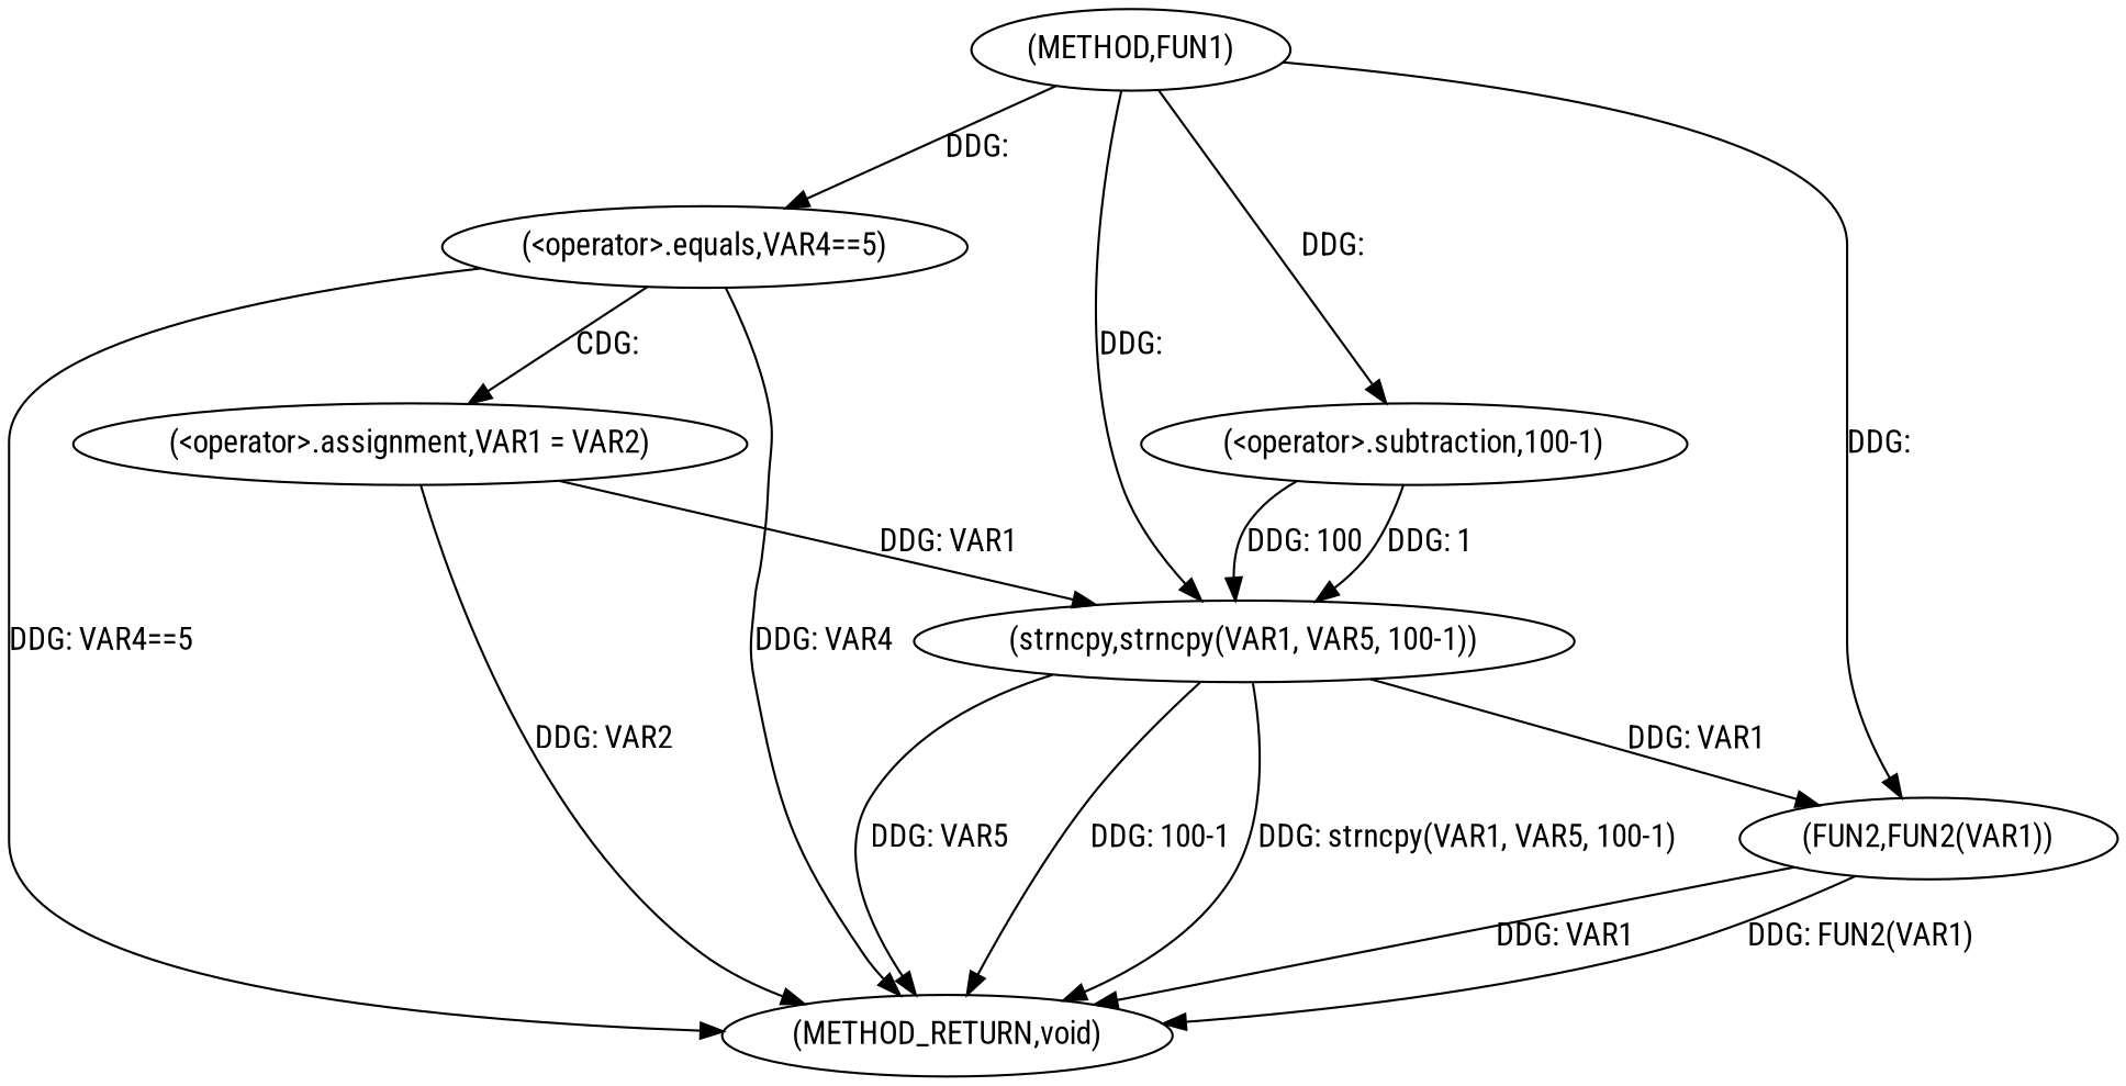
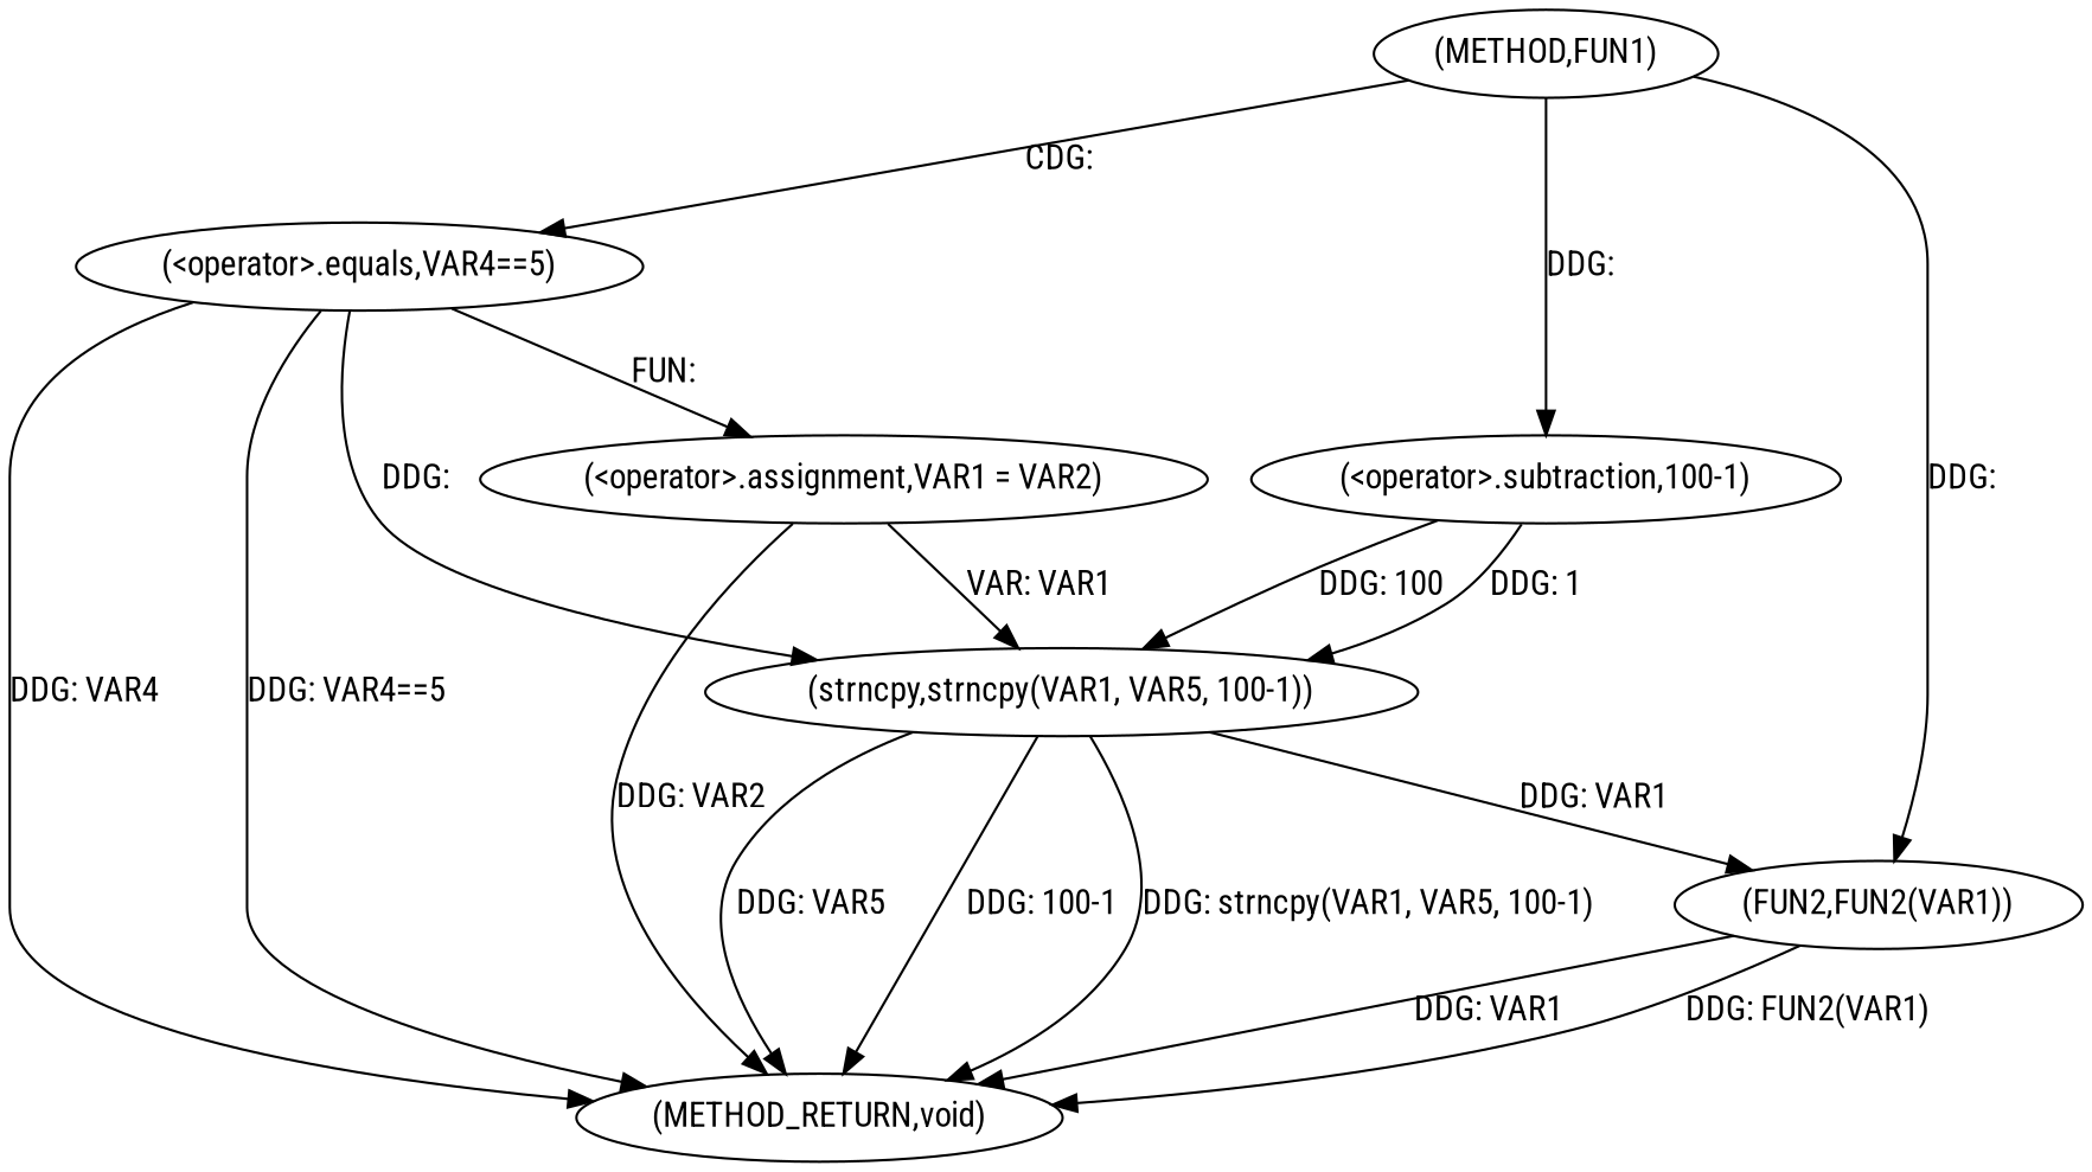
  digraph {
    fontname="Roboto Condensed"
    node [fontname="Roboto Condensed"]
    edge [fontname="Roboto Condensed"]
    n1 [label="(METHOD,FUN1)"]
    n2 [label="(<operator>.equals,VAR4==5)"]
    n3 [label="(strncpy,strncpy(VAR1, VAR5, 100-1))"]
    n4 [label="(<operator>.subtraction,100-1)"]
    n5 [label="(FUN2,FUN2(VAR1))"]
    n6 [label="(<operator>.assignment,VAR1 = VAR2)"]
    n7 [label="(METHOD_RETURN,void)"]
-   n1 -> n2 [label="DDG: "]
-   n1 -> n3 [label="DDG: "]
+   n1 -> n2 [label="CDG: "]
+   n2 -> n3 [label="DDG: "]
    n1 -> n4 [label="DDG: "]
    n1 -> n5 [label="DDG: "]
-   n2 -> n6 [label="CDG: "]
+   n2 -> n6 [label="FUN: "]
    n2 -> n7 [label="DDG: VAR4"]
    n2 -> n7 [label="DDG: VAR4==5"]
    n3 -> n5 [label="DDG: VAR1"]
    n3 -> n7 [label="DDG: VAR5"]
    n3 -> n7 [label="DDG: 100-1"]
    n3 -> n7 [label="DDG: strncpy(VAR1, VAR5, 100-1)"]
    n4 -> n3 [label="DDG: 100"]
    n4 -> n3 [label="DDG: 1"]
    n5 -> n7 [label="DDG: VAR1"]
    n5 -> n7 [label="DDG: FUN2(VAR1)"]
-   n6 -> n3 [label="DDG: VAR1"]
+   n6 -> n3 [label="VAR: VAR1"]
    n6 -> n7 [label="DDG: VAR2"]
  }
